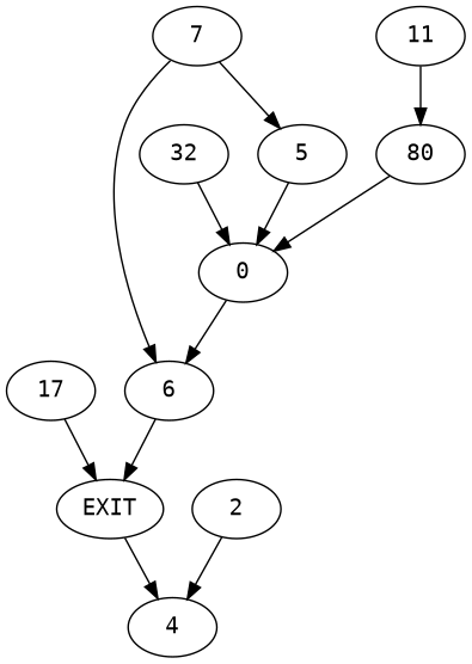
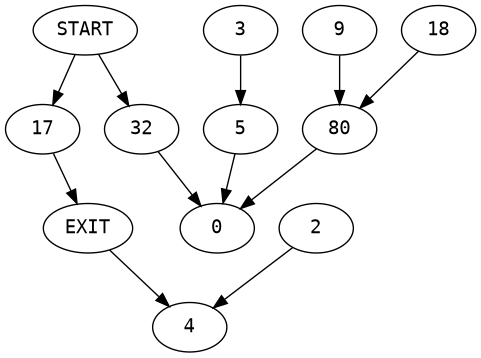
  digraph {
    fontname="DejaVu Sans Mono"
    node [fontname="DejaVu Sans Mono"]
    edge [fontname="DejaVu Sans Mono"]
+   n1 [label=START]
    n2 [label=32]
    n3 [label=17]
    n4 [label=0]
    n5 [label=EXIT]
    4
    2
-   3 [label=7]
+   3
    5
-   6
    n11 [label=80]
-   11
+   9
+   11 [label=18]
+   n1 -> n2
+   n1 -> n3
    n2 -> n4
    n3 -> n5
-   n4 -> 6
    n5 -> 4
    2 -> 4
    3 -> 5
-   3 -> 6
    5 -> n4
-   6 -> n5
    n11 -> n4
+   9 -> n11
    11 -> n11
  }
